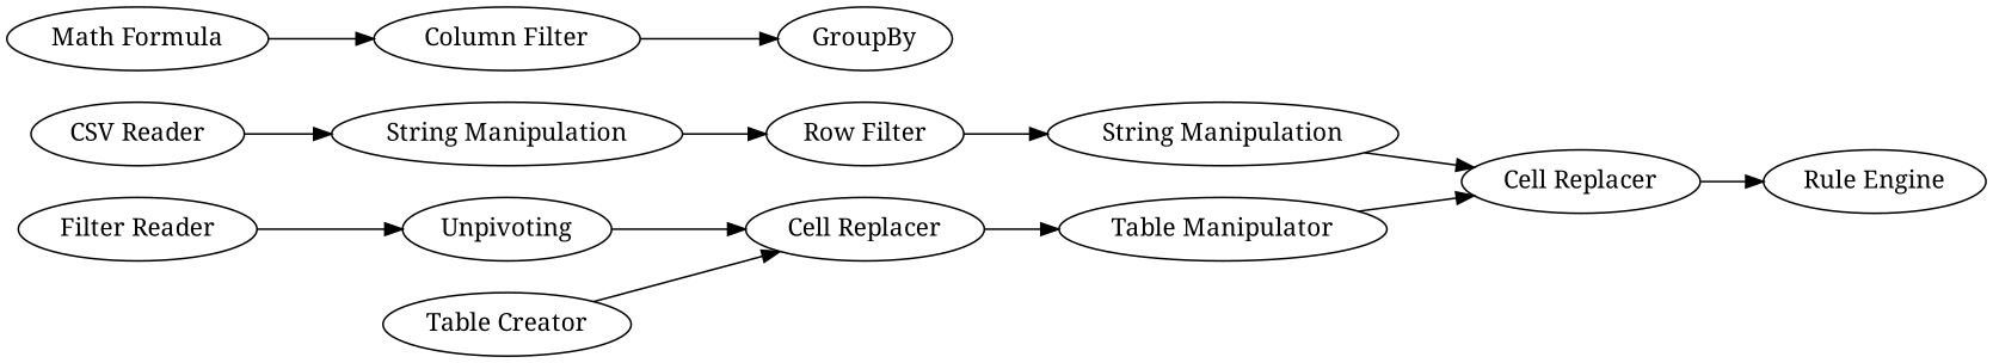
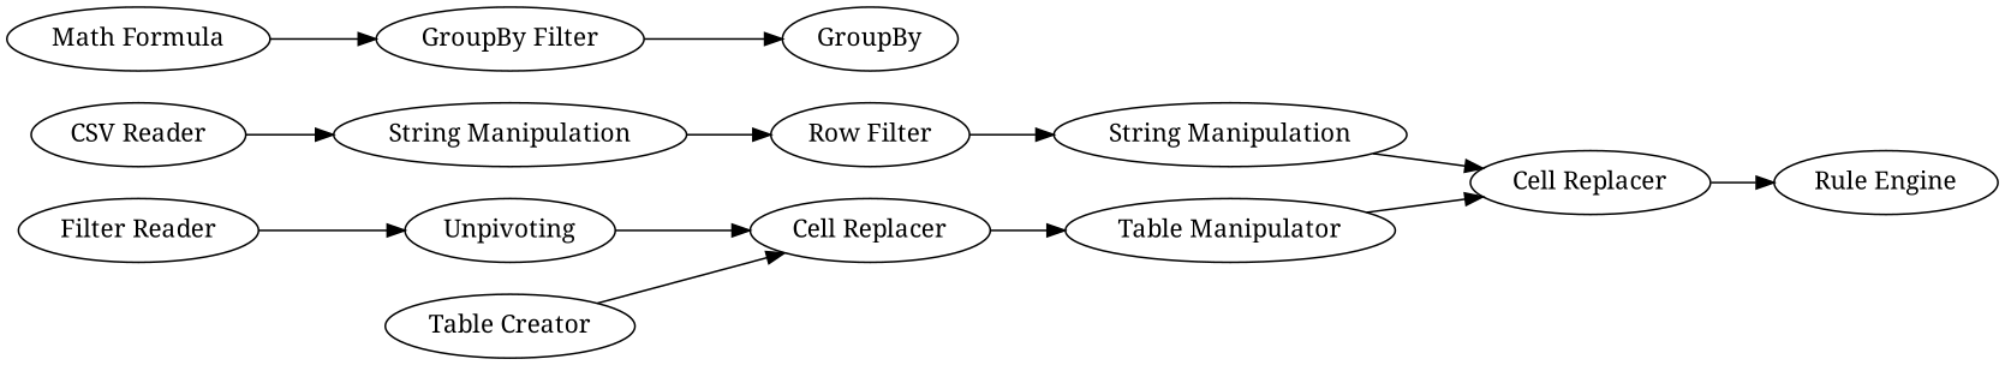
  digraph {
    fontname="Noto Serif"
    rankdir=LR
    node [fontname="Noto Serif"]
    edge [fontname="Noto Serif"]
    n1 [label="CSV Reader"]
    n2 [label="String Manipulation"]
    n3 [label="Row Filter"]
    n4 [label="Filter Reader"]
    n5 [label=Unpivoting]
    n6 [label="Cell Replacer"]
    n7 [label="String Manipulation"]
    n8 [label="Cell Replacer"]
    n9 [label="Table Creator"]
    n10 [label="Table Manipulator"]
    n11 [label="Rule Engine"]
    n12 [label="Math Formula"]
-   n13 [label="Column Filter"]
+   n13 [label="GroupBy Filter"]
    n14 [label=GroupBy]
    n1 -> n2
    n2 -> n3
    n3 -> n7
    n4 -> n5
    n5 -> n6
    n6 -> n10
    n7 -> n8
    n8 -> n11
    n9 -> n6
    n10 -> n8
    n12 -> n13
    n13 -> n14
  }
